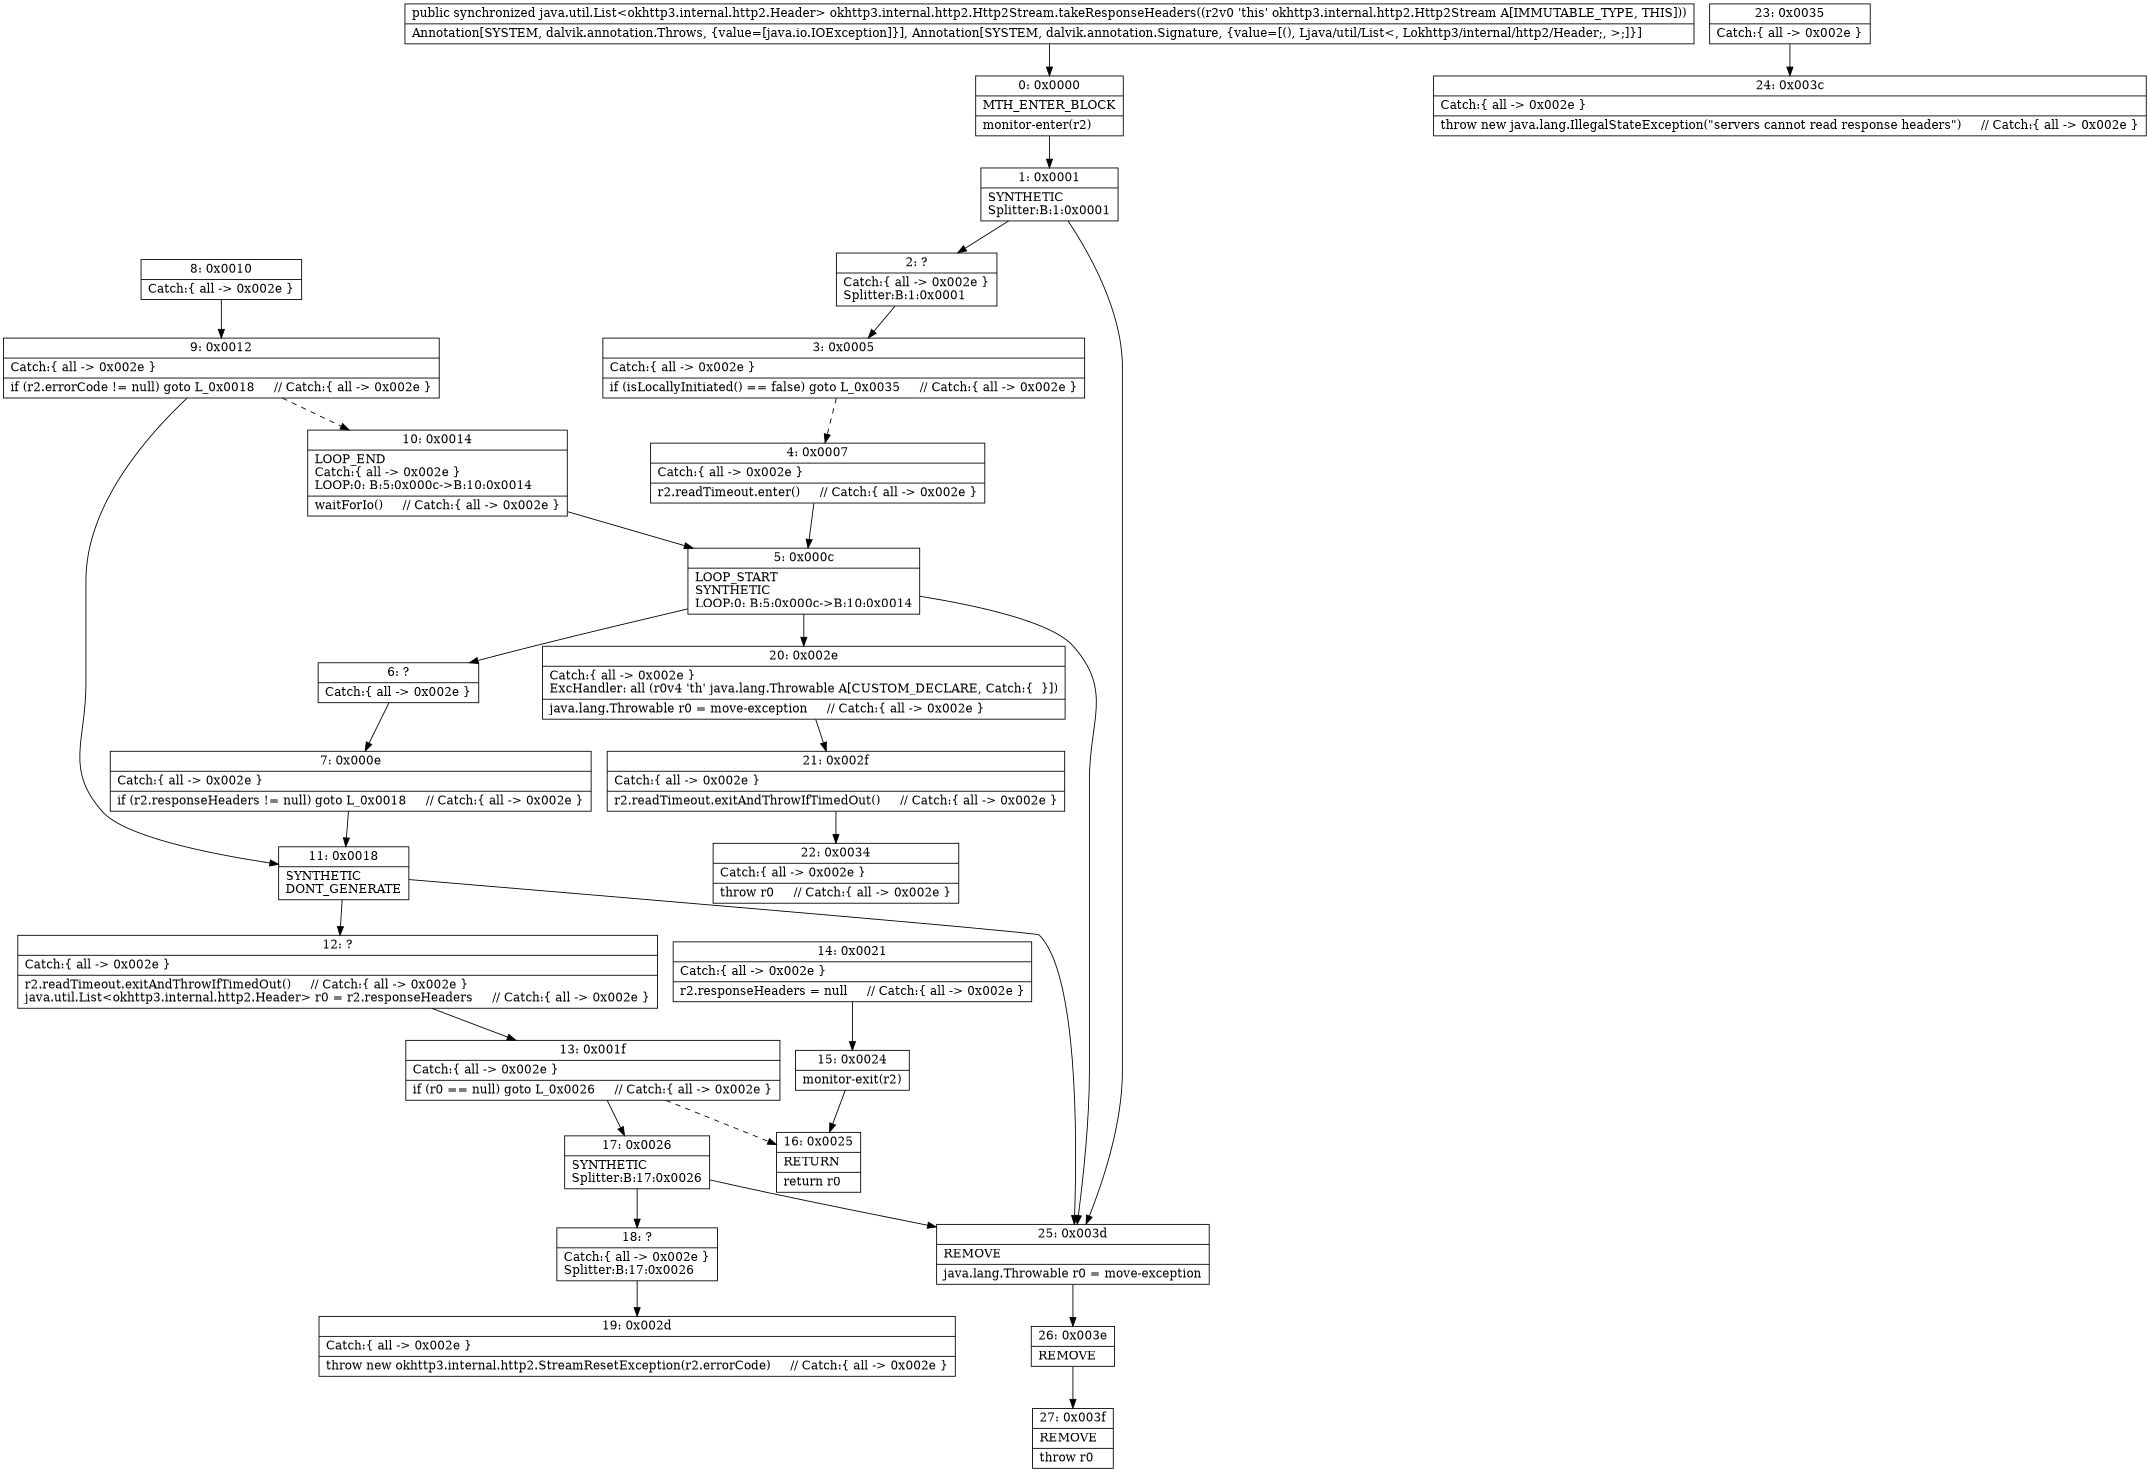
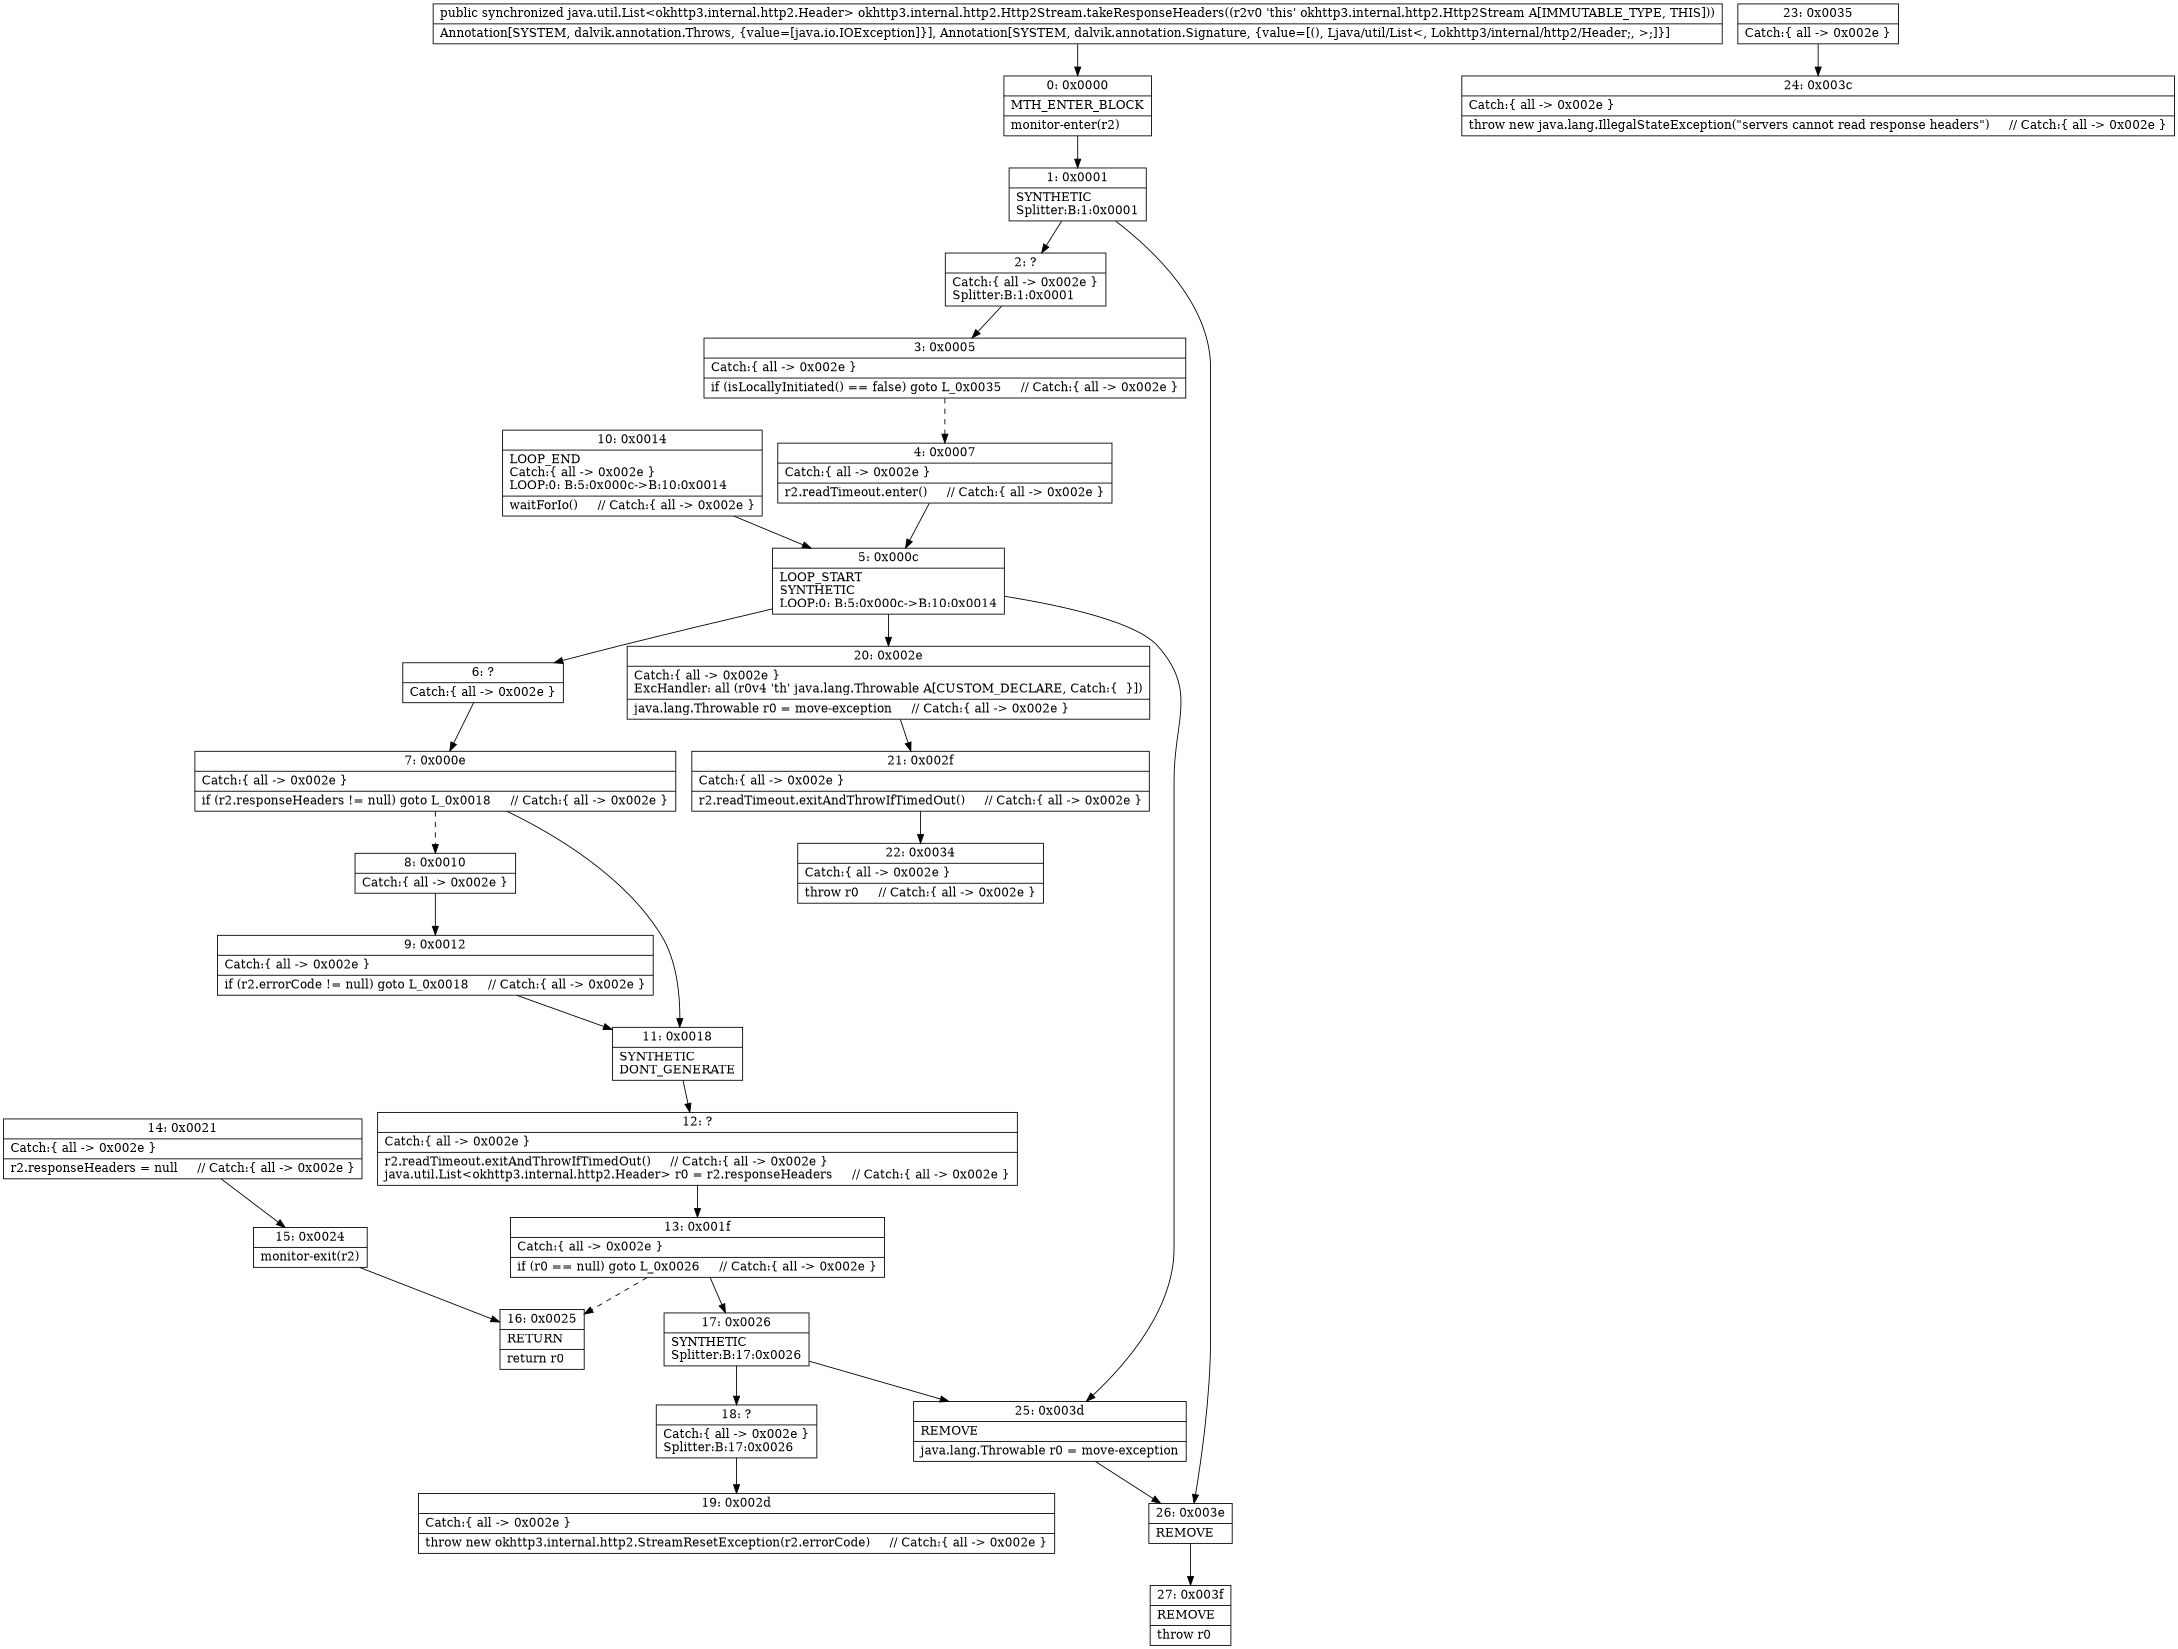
  digraph {
    node [shape=record]
    n1 [label="{0\:\ 0x0000|MTH_ENTER_BLOCK\l|monitor\-enter(r2)\l}"]
    n2 [label="{1\:\ 0x0001|SYNTHETIC\lSplitter:B:1:0x0001\l}"]
    n3 [label="{2\:\ ?|Catch:\{ all \-\> 0x002e \}\lSplitter:B:1:0x0001\l}"]
    n4 [label="{25\:\ 0x003d|REMOVE\l|java.lang.Throwable r0 = move\-exception\l}"]
    n5 [label="{3\:\ 0x0005|Catch:\{ all \-\> 0x002e \}\l|if (isLocallyInitiated() == false) goto L_0x0035     \/\/ Catch:\{ all \-\> 0x002e \}\l}"]
    n6 [label="{26\:\ 0x003e|REMOVE\l}"]
    n7 [label="{4\:\ 0x0007|Catch:\{ all \-\> 0x002e \}\l|r2.readTimeout.enter()     \/\/ Catch:\{ all \-\> 0x002e \}\l}"]
    n8 [label="{5\:\ 0x000c|LOOP_START\lSYNTHETIC\lLOOP:0: B:5:0x000c\-\>B:10:0x0014\l}"]
    n9 [label="{23\:\ 0x0035|Catch:\{ all \-\> 0x002e \}\l}"]
    n10 [label="{24\:\ 0x003c|Catch:\{ all \-\> 0x002e \}\l|throw new java.lang.IllegalStateException(\"servers cannot read response headers\")     \/\/ Catch:\{ all \-\> 0x002e \}\l}"]
    n11 [label="{6\:\ ?|Catch:\{ all \-\> 0x002e \}\l}"]
    n12 [label="{20\:\ 0x002e|Catch:\{ all \-\> 0x002e \}\lExcHandler: all (r0v4 'th' java.lang.Throwable A[CUSTOM_DECLARE, Catch:\{  \}])\l|java.lang.Throwable r0 = move\-exception     \/\/ Catch:\{ all \-\> 0x002e \}\l}"]
    n13 [label="{7\:\ 0x000e|Catch:\{ all \-\> 0x002e \}\l|if (r2.responseHeaders != null) goto L_0x0018     \/\/ Catch:\{ all \-\> 0x002e \}\l}"]
    n14 [label="{21\:\ 0x002f|Catch:\{ all \-\> 0x002e \}\l|r2.readTimeout.exitAndThrowIfTimedOut()     \/\/ Catch:\{ all \-\> 0x002e \}\l}"]
    n15 [label="{8\:\ 0x0010|Catch:\{ all \-\> 0x002e \}\l}"]
    n16 [label="{11\:\ 0x0018|SYNTHETIC\lDONT_GENERATE\l}"]
    n17 [label="{9\:\ 0x0012|Catch:\{ all \-\> 0x002e \}\l|if (r2.errorCode != null) goto L_0x0018     \/\/ Catch:\{ all \-\> 0x002e \}\l}"]
    n18 [label="{12\:\ ?|Catch:\{ all \-\> 0x002e \}\l|r2.readTimeout.exitAndThrowIfTimedOut()     \/\/ Catch:\{ all \-\> 0x002e \}\ljava.util.List\<okhttp3.internal.http2.Header\> r0 = r2.responseHeaders     \/\/ Catch:\{ all \-\> 0x002e \}\l}"]
    n19 [label="{10\:\ 0x0014|LOOP_END\lCatch:\{ all \-\> 0x002e \}\lLOOP:0: B:5:0x000c\-\>B:10:0x0014\l|waitForIo()     \/\/ Catch:\{ all \-\> 0x002e \}\l}"]
    n20 [label="{13\:\ 0x001f|Catch:\{ all \-\> 0x002e \}\l|if (r0 == null) goto L_0x0026     \/\/ Catch:\{ all \-\> 0x002e \}\l}"]
    n21 [label="{17\:\ 0x0026|SYNTHETIC\lSplitter:B:17:0x0026\l}"]
    n22 [label="{16\:\ 0x0025|RETURN\l|return r0\l}"]
    n23 [label="{14\:\ 0x0021|Catch:\{ all \-\> 0x002e \}\l|r2.responseHeaders = null     \/\/ Catch:\{ all \-\> 0x002e \}\l}"]
    n24 [label="{15\:\ 0x0024|monitor\-exit(r2)\l}"]
    n25 [label="{18\:\ ?|Catch:\{ all \-\> 0x002e \}\lSplitter:B:17:0x0026\l}"]
    n26 [label="{19\:\ 0x002d|Catch:\{ all \-\> 0x002e \}\l|throw new okhttp3.internal.http2.StreamResetException(r2.errorCode)     \/\/ Catch:\{ all \-\> 0x002e \}\l}"]
    n27 [label="{22\:\ 0x0034|Catch:\{ all \-\> 0x002e \}\l|throw r0     \/\/ Catch:\{ all \-\> 0x002e \}\l}"]
    n28 [label="{27\:\ 0x003f|REMOVE\l|throw r0\l}"]
    n29 [label="{public synchronized java.util.List\<okhttp3.internal.http2.Header\> okhttp3.internal.http2.Http2Stream.takeResponseHeaders((r2v0 'this' okhttp3.internal.http2.Http2Stream A[IMMUTABLE_TYPE, THIS]))  | Annotation[SYSTEM, dalvik.annotation.Throws, \{value=[java.io.IOException]\}], Annotation[SYSTEM, dalvik.annotation.Signature, \{value=[(), Ljava\/util\/List\<, Lokhttp3\/internal\/http2\/Header;, \>;]\}]\l}"]
    n1 -> n2
    n2 -> n3
-   n2 -> n4
+   n2 -> n6
    n3 -> n5
    n4 -> n6
    n5 -> n7 [style=dashed]
    n6 -> n28
    n7 -> n8
    n8 -> n4
    n8 -> n11
    n8 -> n12
    n9 -> n10
    n11 -> n13
    n12 -> n14
+   n13 -> n15 [style=dashed]
    n13 -> n16
    n14 -> n27
    n15 -> n17
-   n16 -> n4
    n16 -> n18
    n17 -> n16
-   n17 -> n19 [style=dashed]
    n18 -> n20
    n19 -> n8
    n20 -> n21
    n20 -> n22 [style=dashed]
    n21 -> n4
    n21 -> n25
    n23 -> n24
    n24 -> n22
    n25 -> n26
    n29 -> n1
  }
